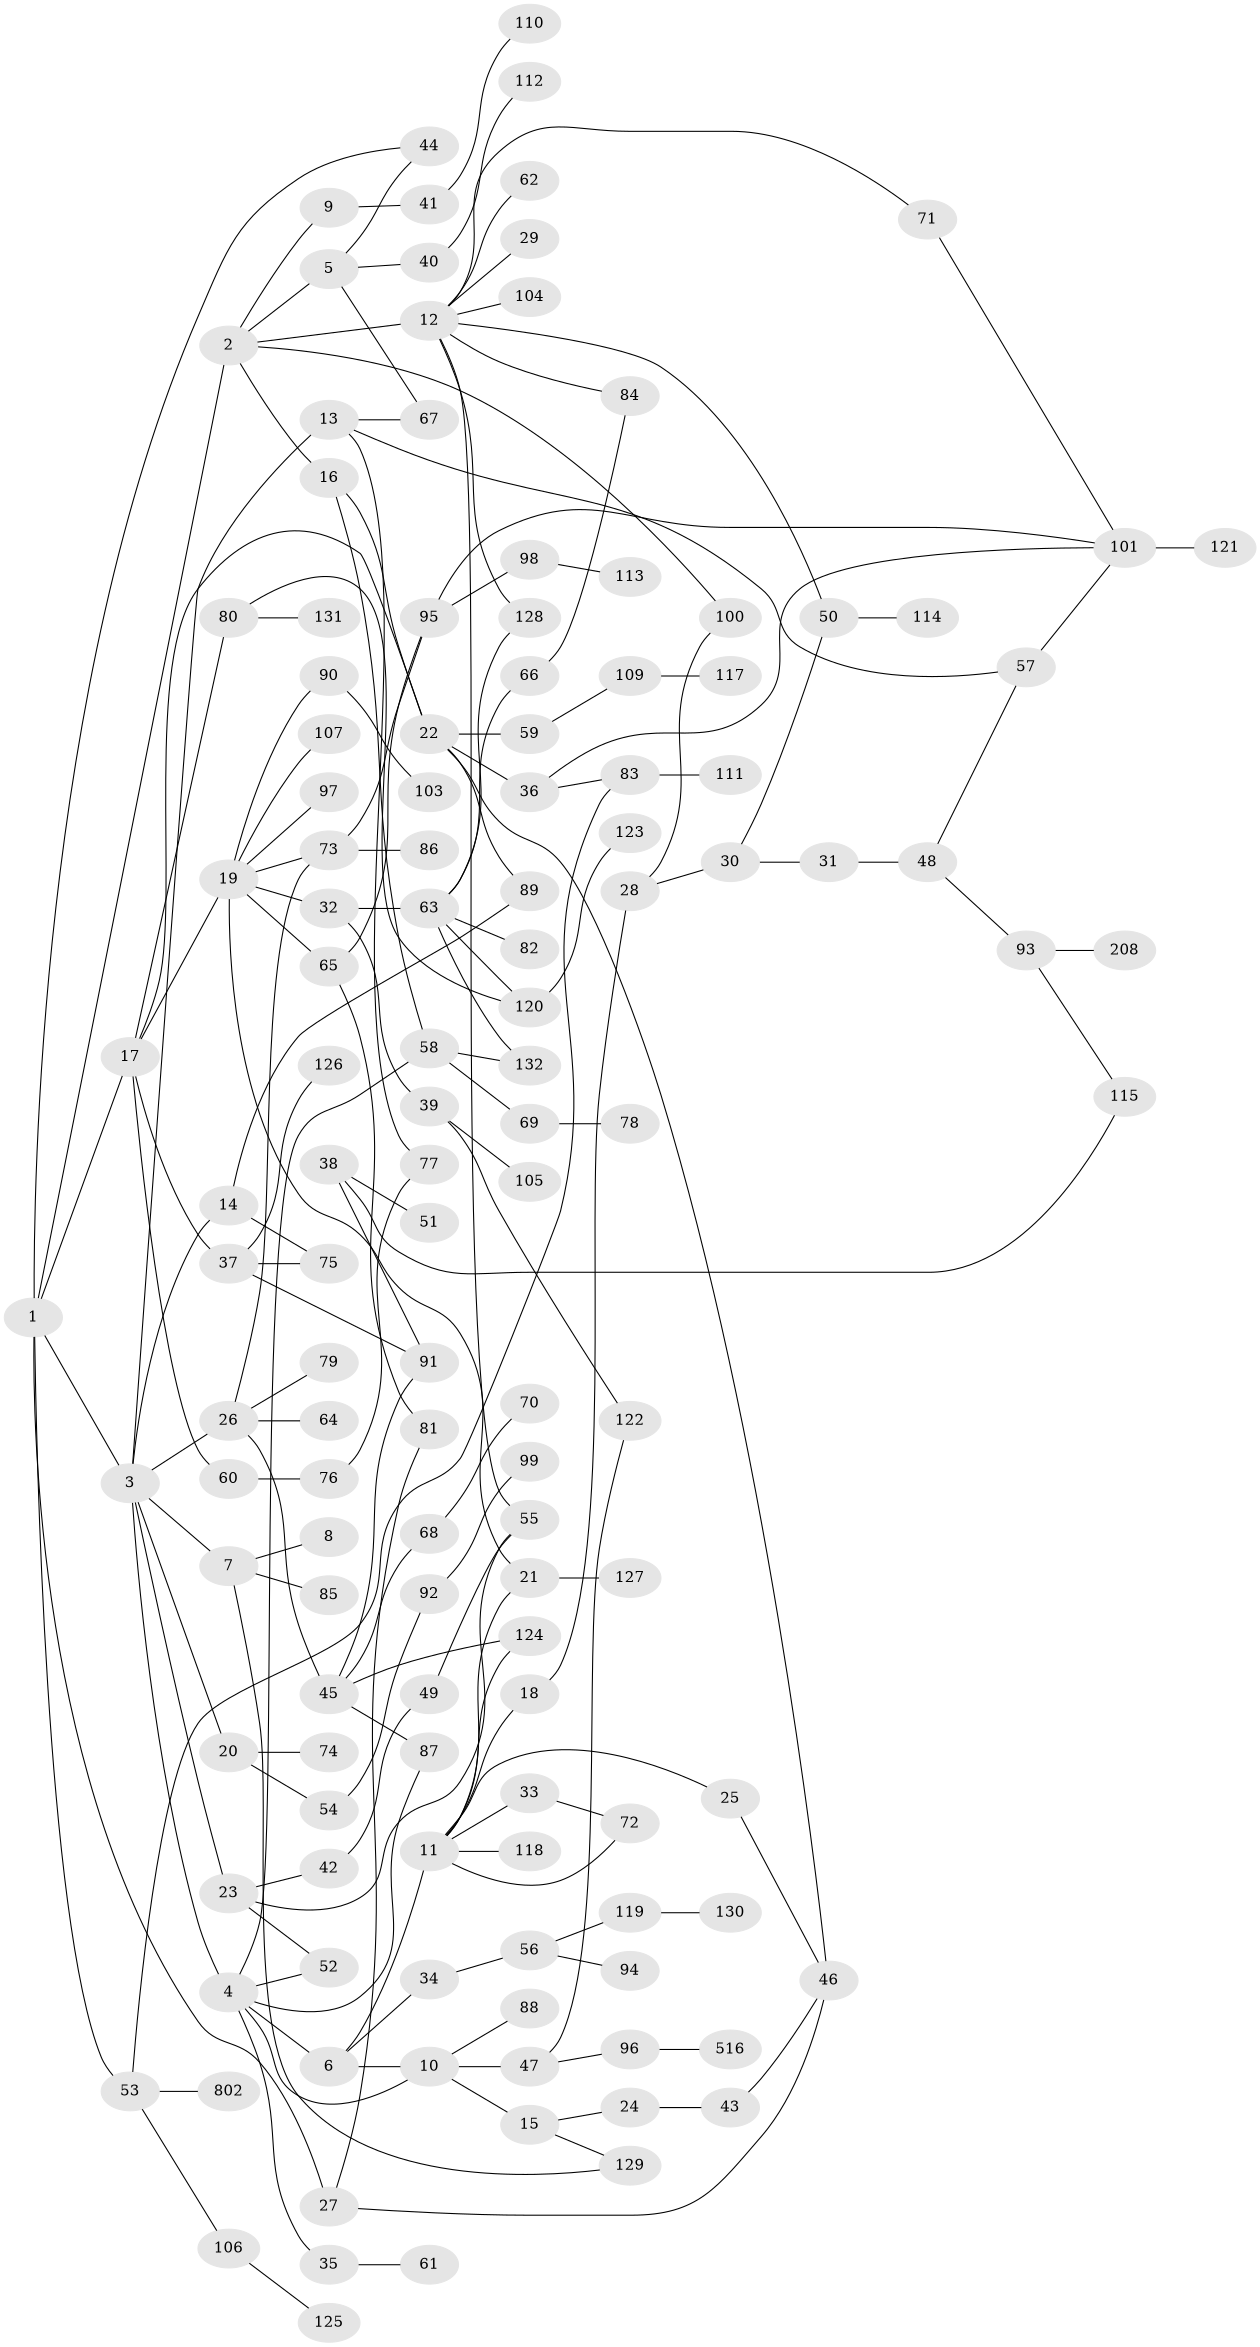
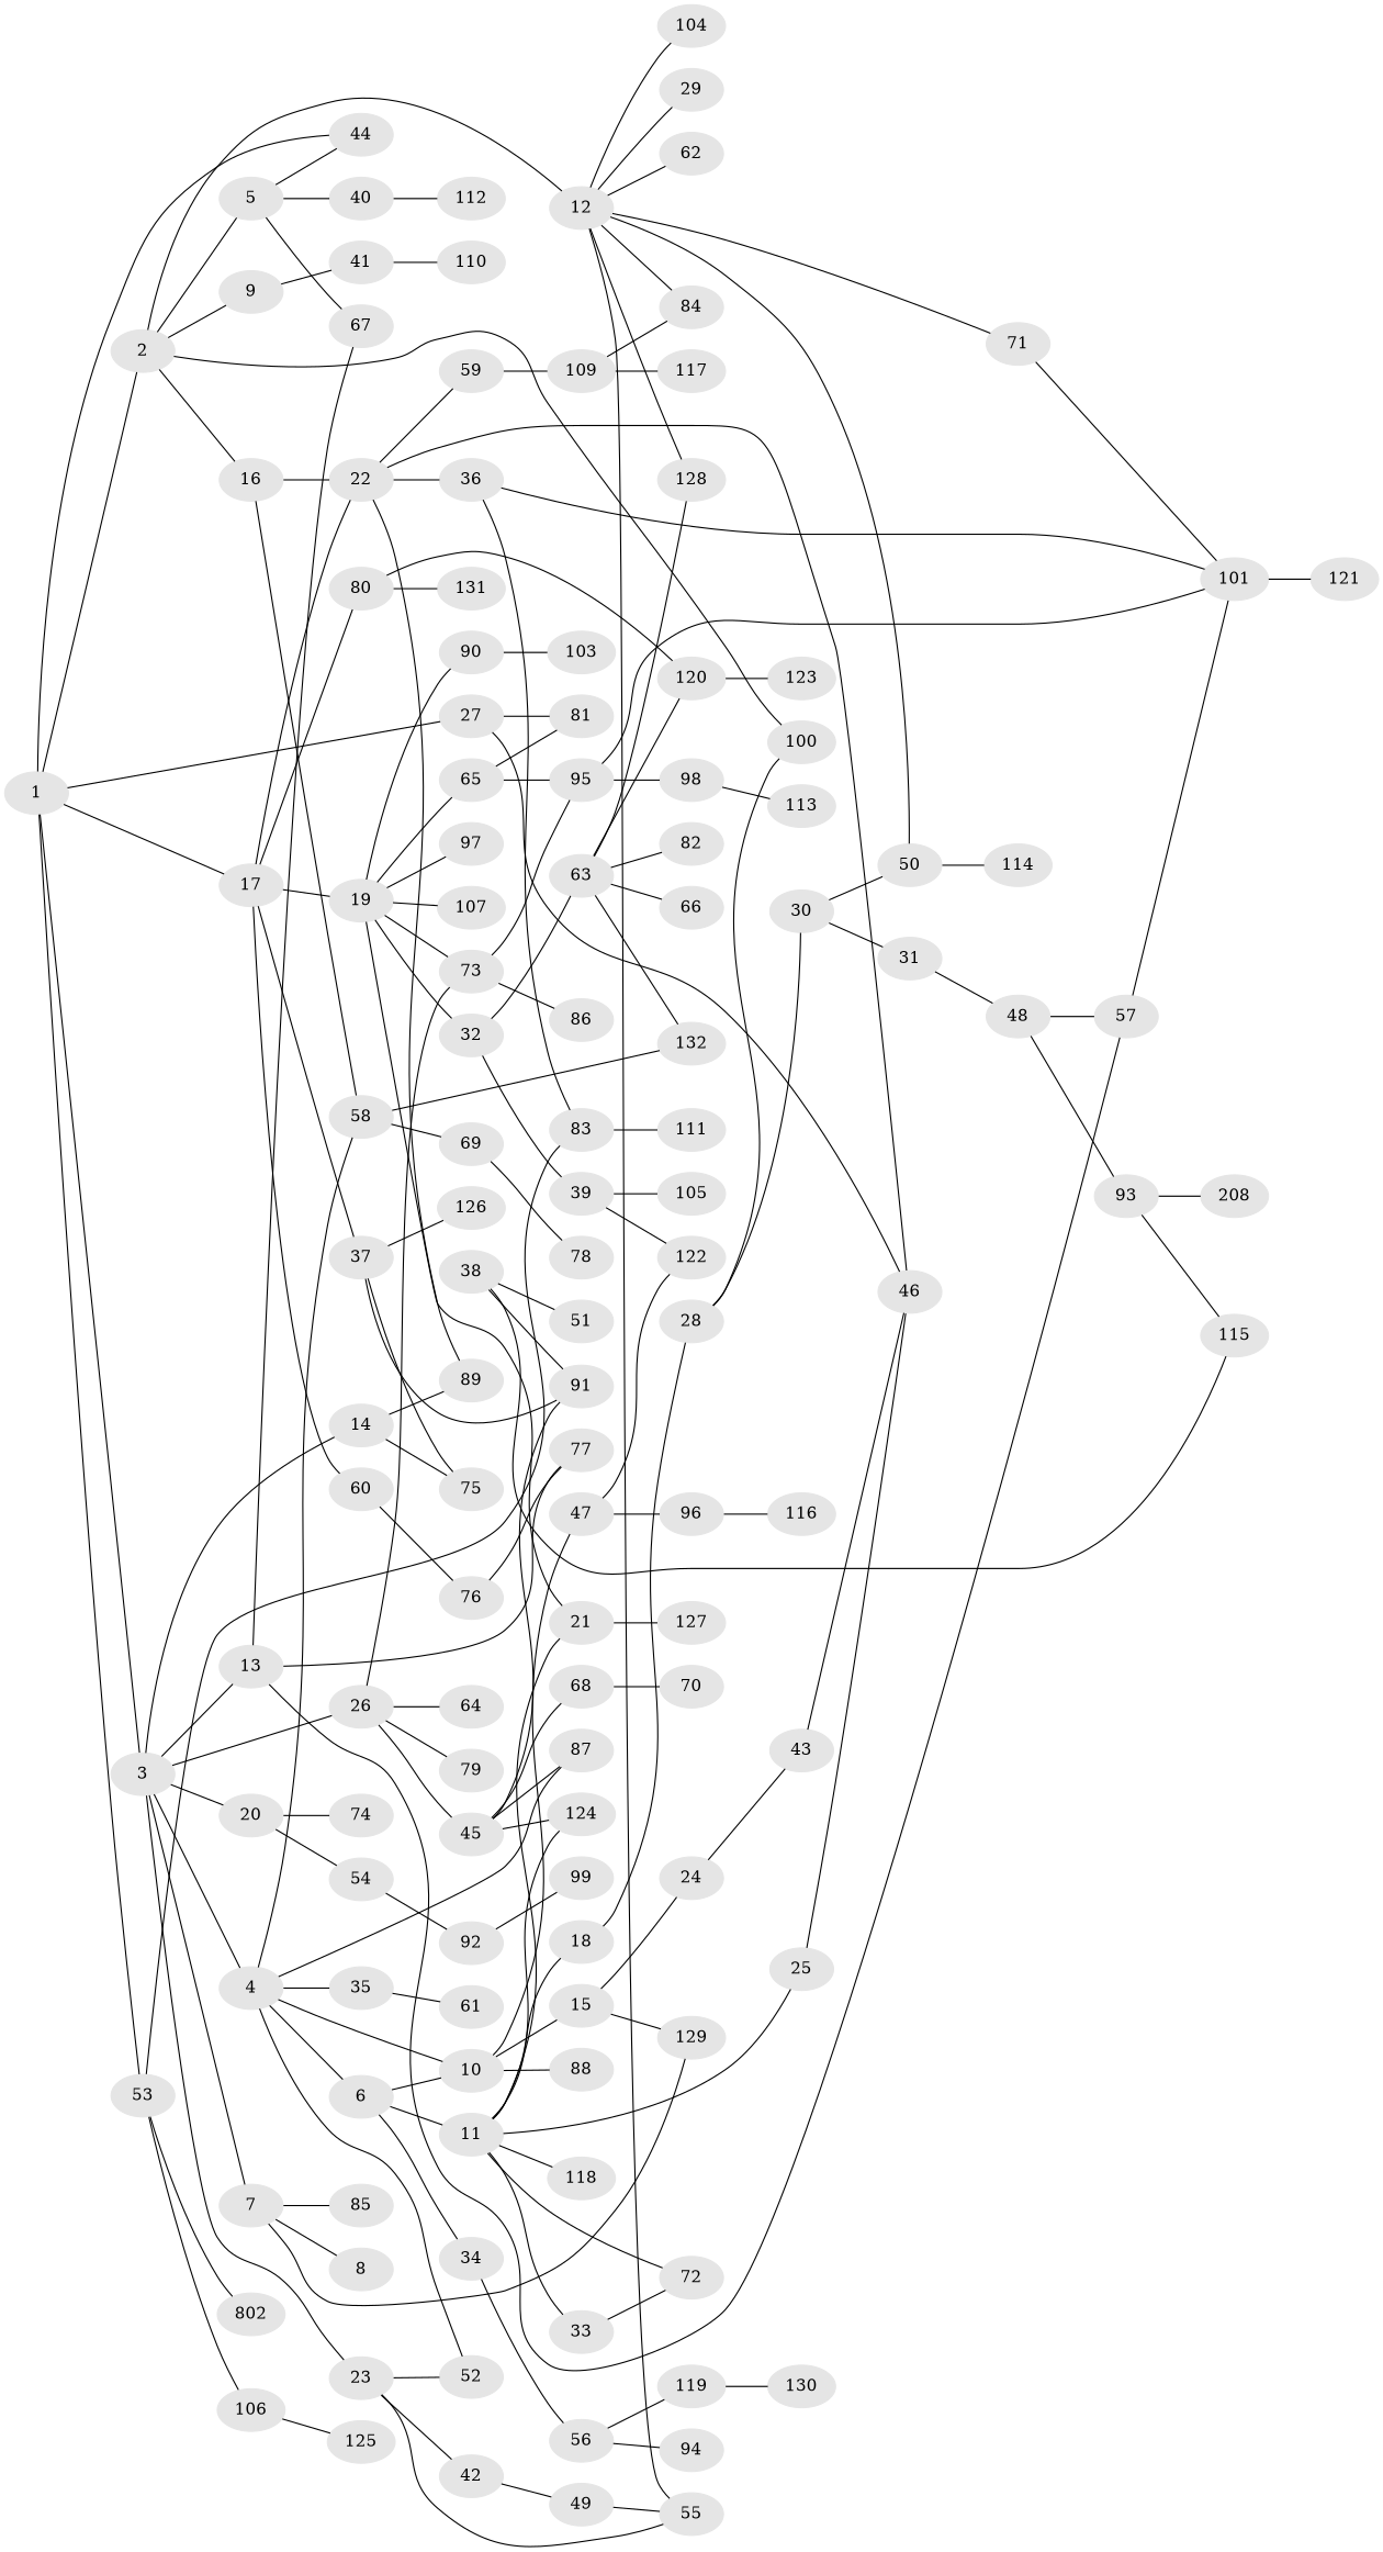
  graph {
    rankdir=LR
    node [color=gray90 style=filled]
    1
    2
    3
    17
    27
    44
    53
    5
    9
    12
    16
    100
    4
    7
    13
    14
    20
    23
    26
    22
    19
    37
    60
    80
    46
    81
    83
    n28 [label=802]
    106
    40
    67
    41
    29
    50
    55
    62
    71
    84
    104
    128
    58
    6
    10
    35
    52
    87
    8
    85
    129
    57
    77
    75
    89
    54
    74
    42
    73
    45
    64
    79
    11
    34
    15
    47
    88
    61
    69
    132
    112
    18
    21
    25
    33
    72
    118
    124
    56
    110
    24
    122
    96
    28
    127
    114
    101
    43
    36
    59
    32
    65
    90
    97
    107
    91
    126
    76
    120
    131
    30
    39
    63
    95
    86
    103
    92
    109
    49
    68
    31
    48
    38
    51
    115
    93
    105
    66
    82
    94
    119
    111
    121
    70
-   116 [label=516]
+   116
    n124 [label=208]
    125
    99
    130
    78
    117
    123
    98
    113
    1 -- 2
    1 -- 3
    1 -- 17
    1 -- 27
    1 -- 44
    1 -- 53
    2 -- 5
    2 -- 9
    2 -- 12
    2 -- 16
    2 -- 100
    3 -- 4
    3 -- 7
    3 -- 13
    3 -- 14
    3 -- 20
    3 -- 23
    3 -- 26
    17 -- 22
    17 -- 19
    17 -- 37
    17 -- 60
    17 -- 80
    27 -- 46
    27 -- 81
    53 -- 83
    53 -- n28
    53 -- 106
    5 -- 44
    5 -- 40
    5 -- 67
    9 -- 41
    12 -- 29
    12 -- 50
    12 -- 55
    12 -- 62
    12 -- 71
    12 -- 84
    12 -- 104
    12 -- 128
    16 -- 22
    16 -- 58
    4 -- 58
    4 -- 6
    4 -- 10
    4 -- 35
    4 -- 52
    4 -- 87
    7 -- 8
    7 -- 85
    7 -- 129
    13 -- 67
    13 -- 57
    13 -- 77
    14 -- 75
    14 -- 89
    20 -- 54
    20 -- 74
    23 -- 55
    23 -- 52
    23 -- 42
    26 -- 73
    26 -- 45
    26 -- 64
    26 -- 79
    22 -- 46
    22 -- 89
    22 -- 36
    22 -- 59
    19 -- 73
    19 -- 21
    19 -- 32
    19 -- 65
    19 -- 90
    19 -- 97
    19 -- 107
    37 -- 75
    37 -- 91
    37 -- 126
    60 -- 76
    80 -- 120
    80 -- 131
    83 -- 111
    106 -- 125
    40 -- 112
    41 -- 110
    50 -- 114
    71 -- 101
    58 -- 69
    58 -- 132
    6 -- 10
    6 -- 11
    6 -- 34
    10 -- 15
    10 -- 47
    10 -- 88
    35 -- 61
    57 -- 101
    54 -- 92
    42 -- 49
    73 -- 95
    73 -- 86
    45 -- 87
    45 -- 124
    45 -- 91
    45 -- 68
    11 -- 18
    11 -- 21
    11 -- 25
    11 -- 33
    11 -- 72
    11 -- 118
    11 -- 124
    34 -- 56
    15 -- 129
    15 -- 24
    47 -- 122
    47 -- 96
    69 -- 78
    18 -- 28
    21 -- 127
    25 -- 46
    33 -- 72
    56 -- 94
    56 -- 119
    24 -- 43
    96 -- 116
    28 -- 100
    28 -- 30
    101 -- 121
    43 -- 46
    36 -- 83
    36 -- 101
    59 -- 109
    32 -- 39
    32 -- 63
    65 -- 81
    65 -- 95
    90 -- 103
    76 -- 77
    120 -- 123
    30 -- 50
    30 -- 31
    39 -- 122
    39 -- 105
    63 -- 128
    63 -- 132
    63 -- 120
    63 -- 66
    63 -- 82
    95 -- 101
    95 -- 98
    92 -- 99
    109 -- 117
    49 -- 55
    68 -- 70
    31 -- 48
    48 -- 57
    48 -- 93
    38 -- 91
    38 -- 51
    38 -- 115
    93 -- 115
    93 -- n124
-   66 -- 84
+   109 -- 84
    119 -- 130
    98 -- 113
  }
